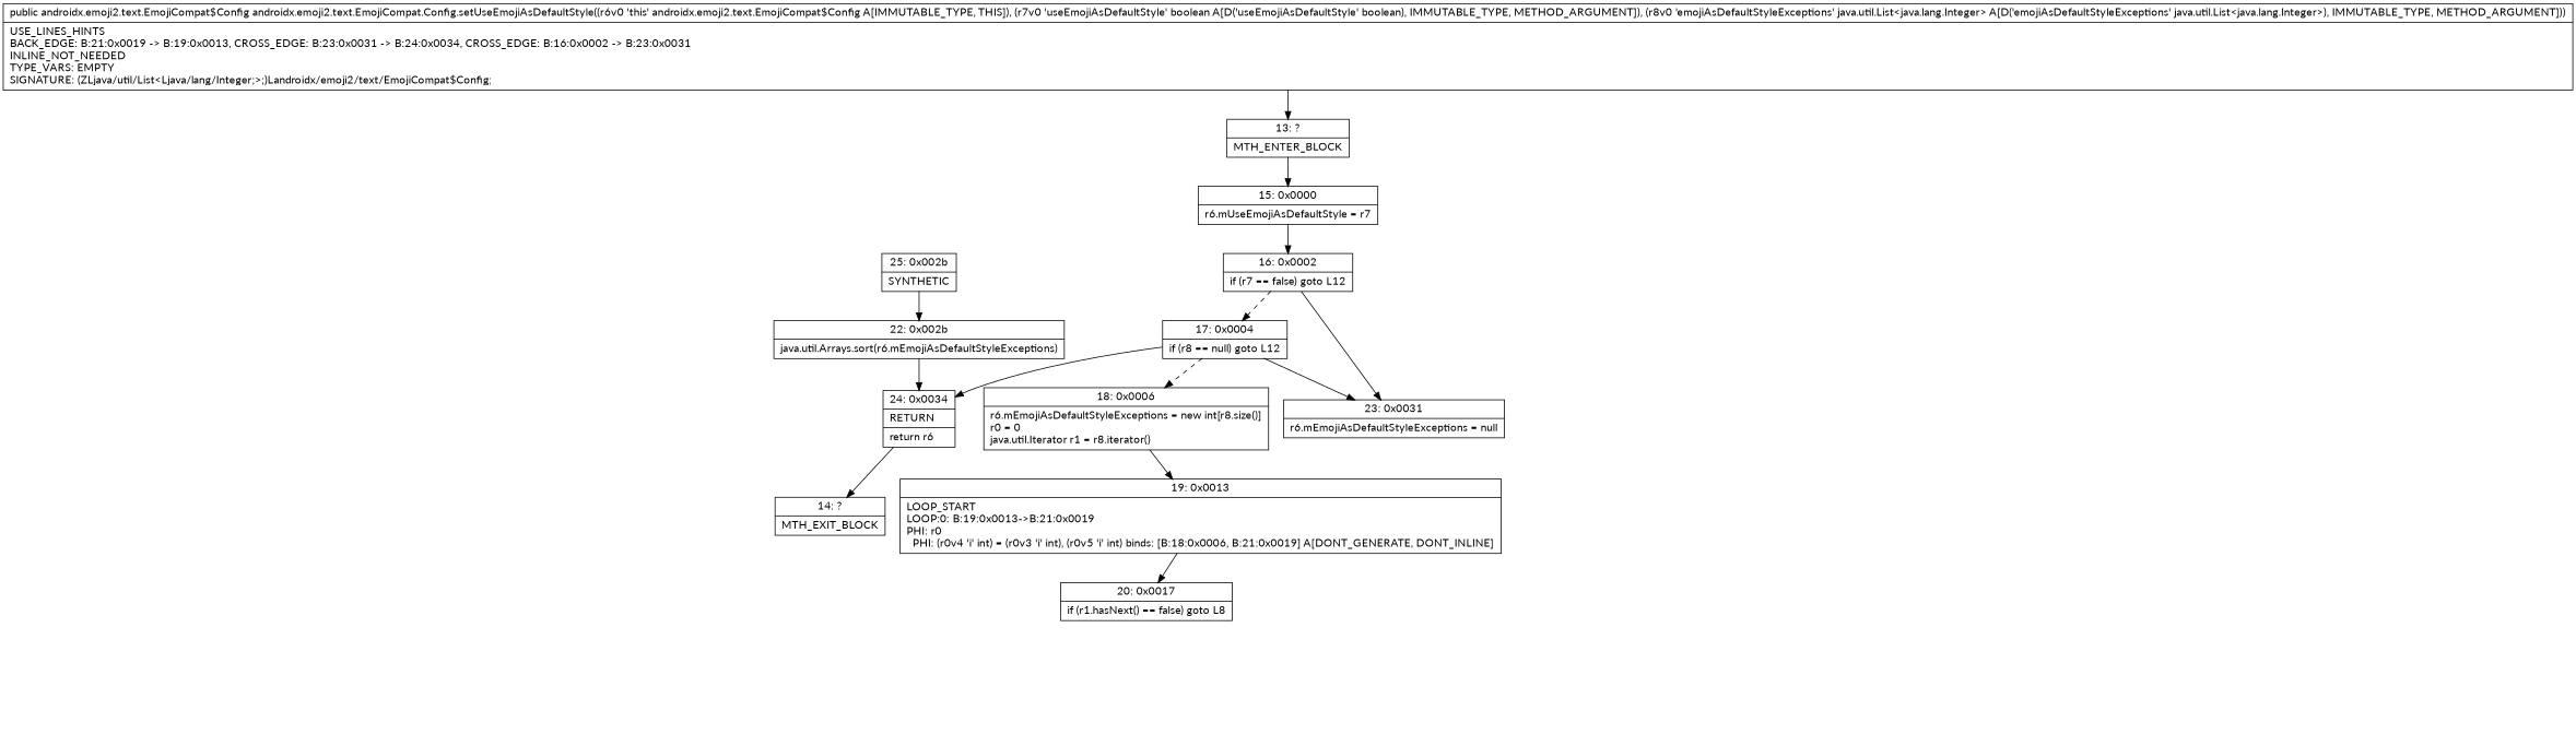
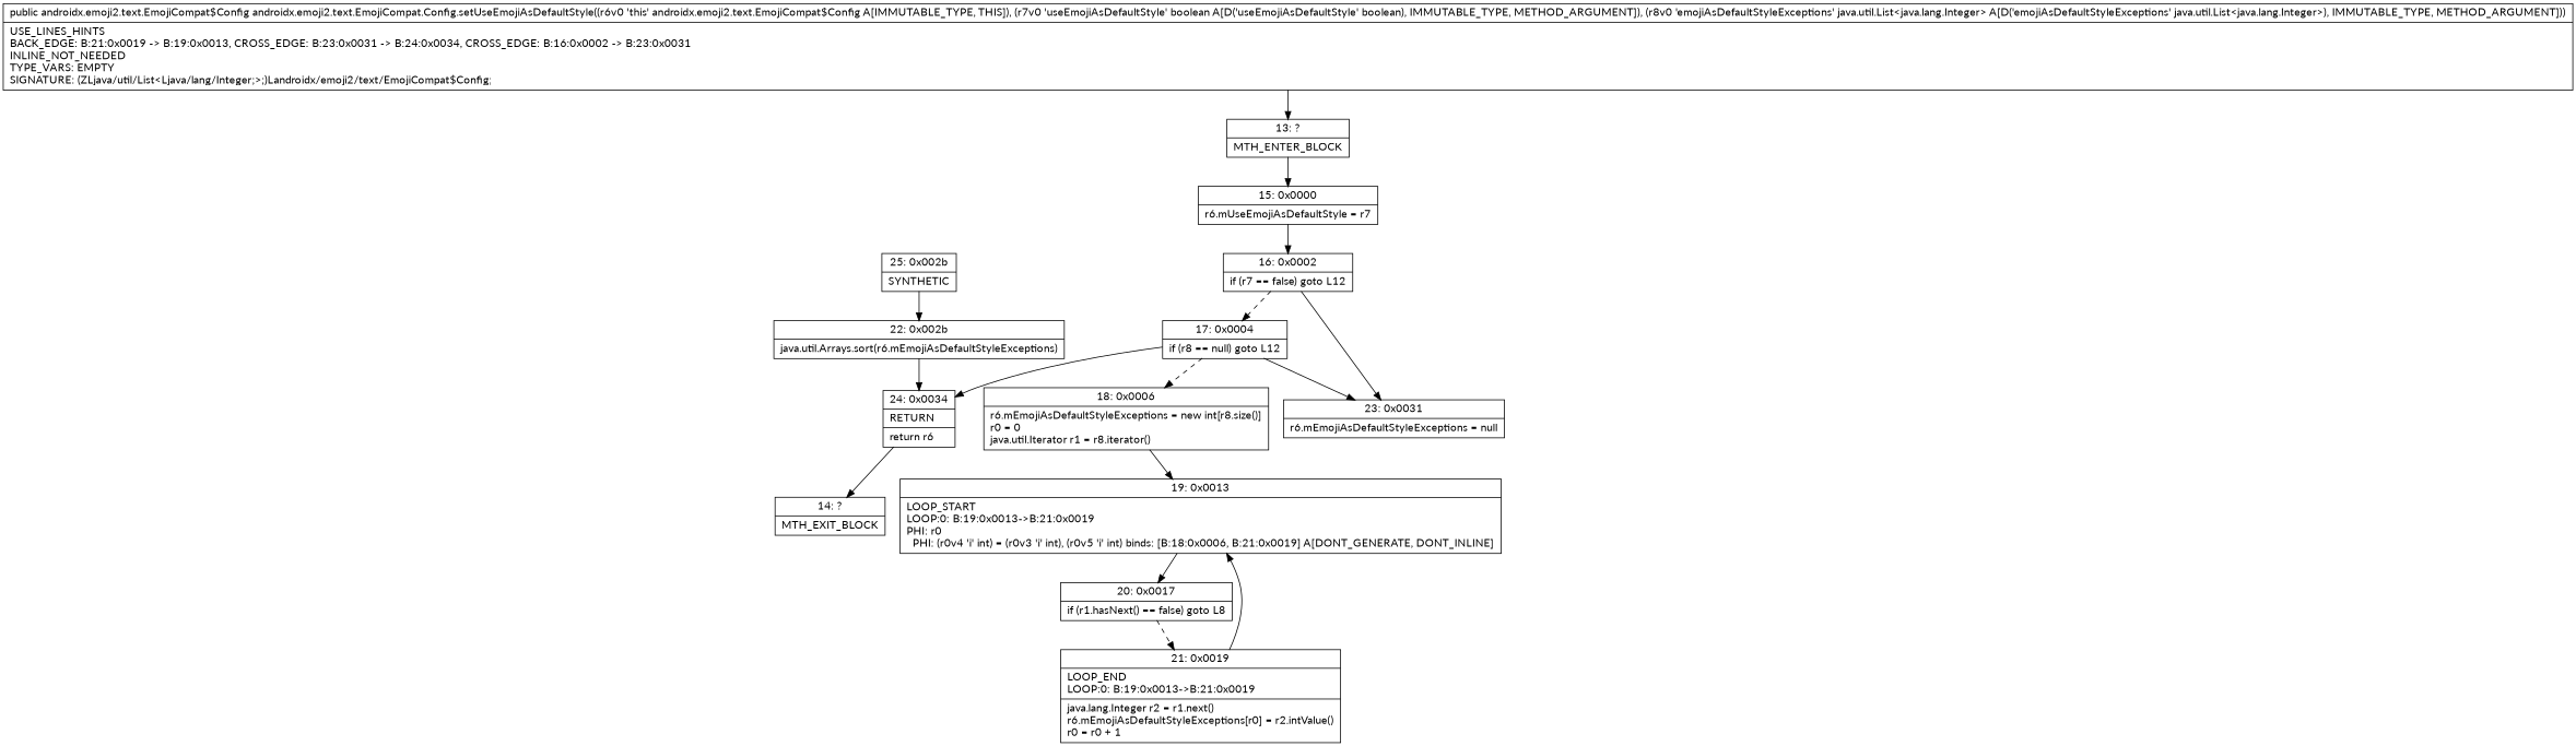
  digraph {
    fontname=Lato
    node [fontname=Lato shape=record]
    edge [fontname=Lato]
    n1 [label="{13\:\ ?|MTH_ENTER_BLOCK\l}"]
    n2 [label="{15\:\ 0x0000|r6.mUseEmojiAsDefaultStyle = r7\l}"]
    n3 [label="{16\:\ 0x0002|if (r7 == false) goto L12\l}"]
    n4 [label="{17\:\ 0x0004|if (r8 == null) goto L12\l}"]
    n5 [label="{23\:\ 0x0031|r6.mEmojiAsDefaultStyleExceptions = null\l}"]
    n6 [label="{18\:\ 0x0006|r6.mEmojiAsDefaultStyleExceptions = new int[r8.size()]\lr0 = 0\ljava.util.Iterator r1 = r8.iterator()\l}"]
    n7 [label="{24\:\ 0x0034|RETURN\l|return r6\l}"]
    n8 [label="{19\:\ 0x0013|LOOP_START\lLOOP:0: B:19:0x0013\-\>B:21:0x0019\lPHI: r0 \l  PHI: (r0v4 'i' int) = (r0v3 'i' int), (r0v5 'i' int) binds: [B:18:0x0006, B:21:0x0019] A[DONT_GENERATE, DONT_INLINE]\l}"]
    n9 [label="{20\:\ 0x0017|if (r1.hasNext() == false) goto L8\l}"]
+   n10 [label="{21\:\ 0x0019|LOOP_END\lLOOP:0: B:19:0x0013\-\>B:21:0x0019\l|java.lang.Integer r2 = r1.next()\lr6.mEmojiAsDefaultStyleExceptions[r0] = r2.intValue()\lr0 = r0 + 1\l}"]
    n11 [label="{25\:\ 0x002b|SYNTHETIC\l}"]
    n12 [label="{22\:\ 0x002b|java.util.Arrays.sort(r6.mEmojiAsDefaultStyleExceptions)\l}"]
    n13 [label="{14\:\ ?|MTH_EXIT_BLOCK\l}"]
    n14 [label="{public androidx.emoji2.text.EmojiCompat$Config androidx.emoji2.text.EmojiCompat.Config.setUseEmojiAsDefaultStyle((r6v0 'this' androidx.emoji2.text.EmojiCompat$Config A[IMMUTABLE_TYPE, THIS]), (r7v0 'useEmojiAsDefaultStyle' boolean A[D('useEmojiAsDefaultStyle' boolean), IMMUTABLE_TYPE, METHOD_ARGUMENT]), (r8v0 'emojiAsDefaultStyleExceptions' java.util.List\<java.lang.Integer\> A[D('emojiAsDefaultStyleExceptions' java.util.List\<java.lang.Integer\>), IMMUTABLE_TYPE, METHOD_ARGUMENT]))  | USE_LINES_HINTS\lBACK_EDGE: B:21:0x0019 \-\> B:19:0x0013, CROSS_EDGE: B:23:0x0031 \-\> B:24:0x0034, CROSS_EDGE: B:16:0x0002 \-\> B:23:0x0031\lINLINE_NOT_NEEDED\lTYPE_VARS: EMPTY\lSIGNATURE: (ZLjava\/util\/List\<Ljava\/lang\/Integer;\>;)Landroidx\/emoji2\/text\/EmojiCompat$Config;\l}"]
    n1 -> n2
    n2 -> n3
    n3 -> n4 [style=dashed]
    n3 -> n5
    n4 -> n5
    n4 -> n6 [style=dashed]
    n4 -> n7
    n6 -> n8
    n7 -> n13
    n8 -> n9
+   n9 -> n10 [style=dashed]
+   n10 -> n8
    n11 -> n12
    n12 -> n7
    n14 -> n1
  }
